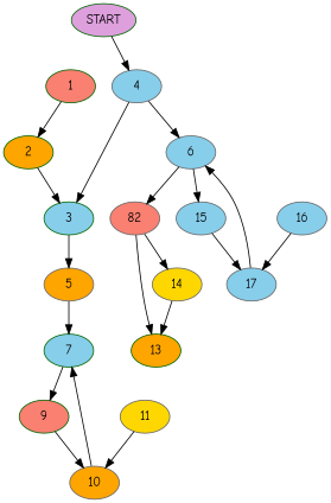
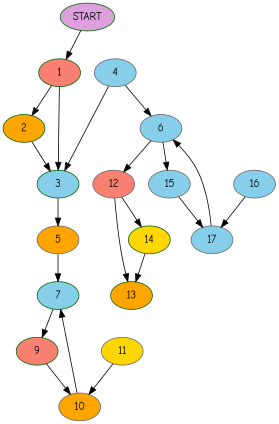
  digraph {
    fontname="Comic Neue"
    node [color=gray40 fillcolor=skyblue fontname="Comic Neue" style=filled]
    edge [fontname="Comic Neue"]
    n1 [color=darkgreen fillcolor=plum label=START]
    1 [color=darkgreen fillcolor=salmon]
    2 [color=darkgreen fillcolor=orange]
    3 [color=darkgreen]
    5 [fillcolor=orange]
    4
    6
    7 [color=darkgreen]
-   12 [fillcolor=salmon label=82]
+   12 [fillcolor=salmon]
    15
    9 [color=darkgreen fillcolor=salmon]
    13 [color=darkgreen fillcolor=orange]
-   14 [fillcolor=gold]
+   14 [color=darkgreen fillcolor=gold]
    17
    10 [fillcolor=orange]
    11 [fillcolor=gold]
    16
-   n1 -> 4
+   n1 -> 1
    1 -> 2
+   1 -> 3
    2 -> 3
    3 -> 5
    5 -> 7
    4 -> 3
    4 -> 6
    6 -> 12
    6 -> 15
    7 -> 9
    12 -> 13
    12 -> 14
    15 -> 17
    9 -> 10
    14 -> 13
    17 -> 6
    10 -> 7
    11 -> 10
    16 -> 17
  }
